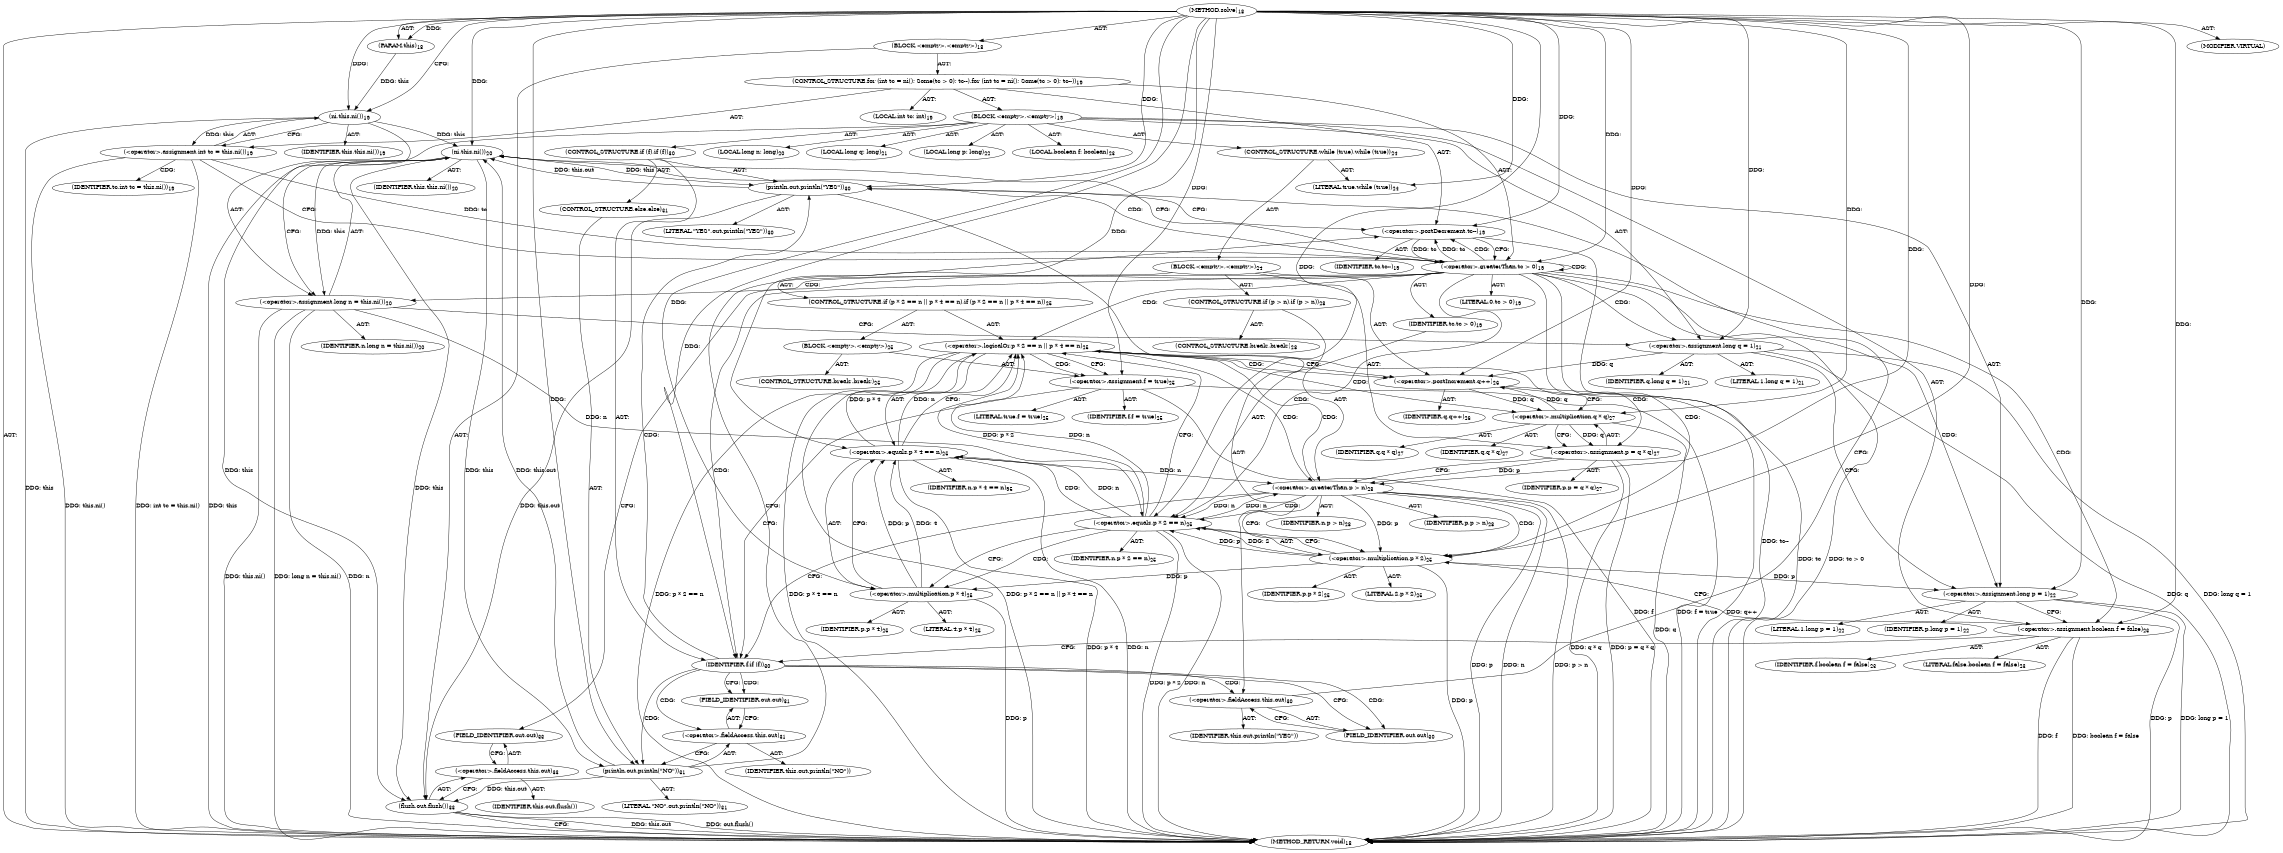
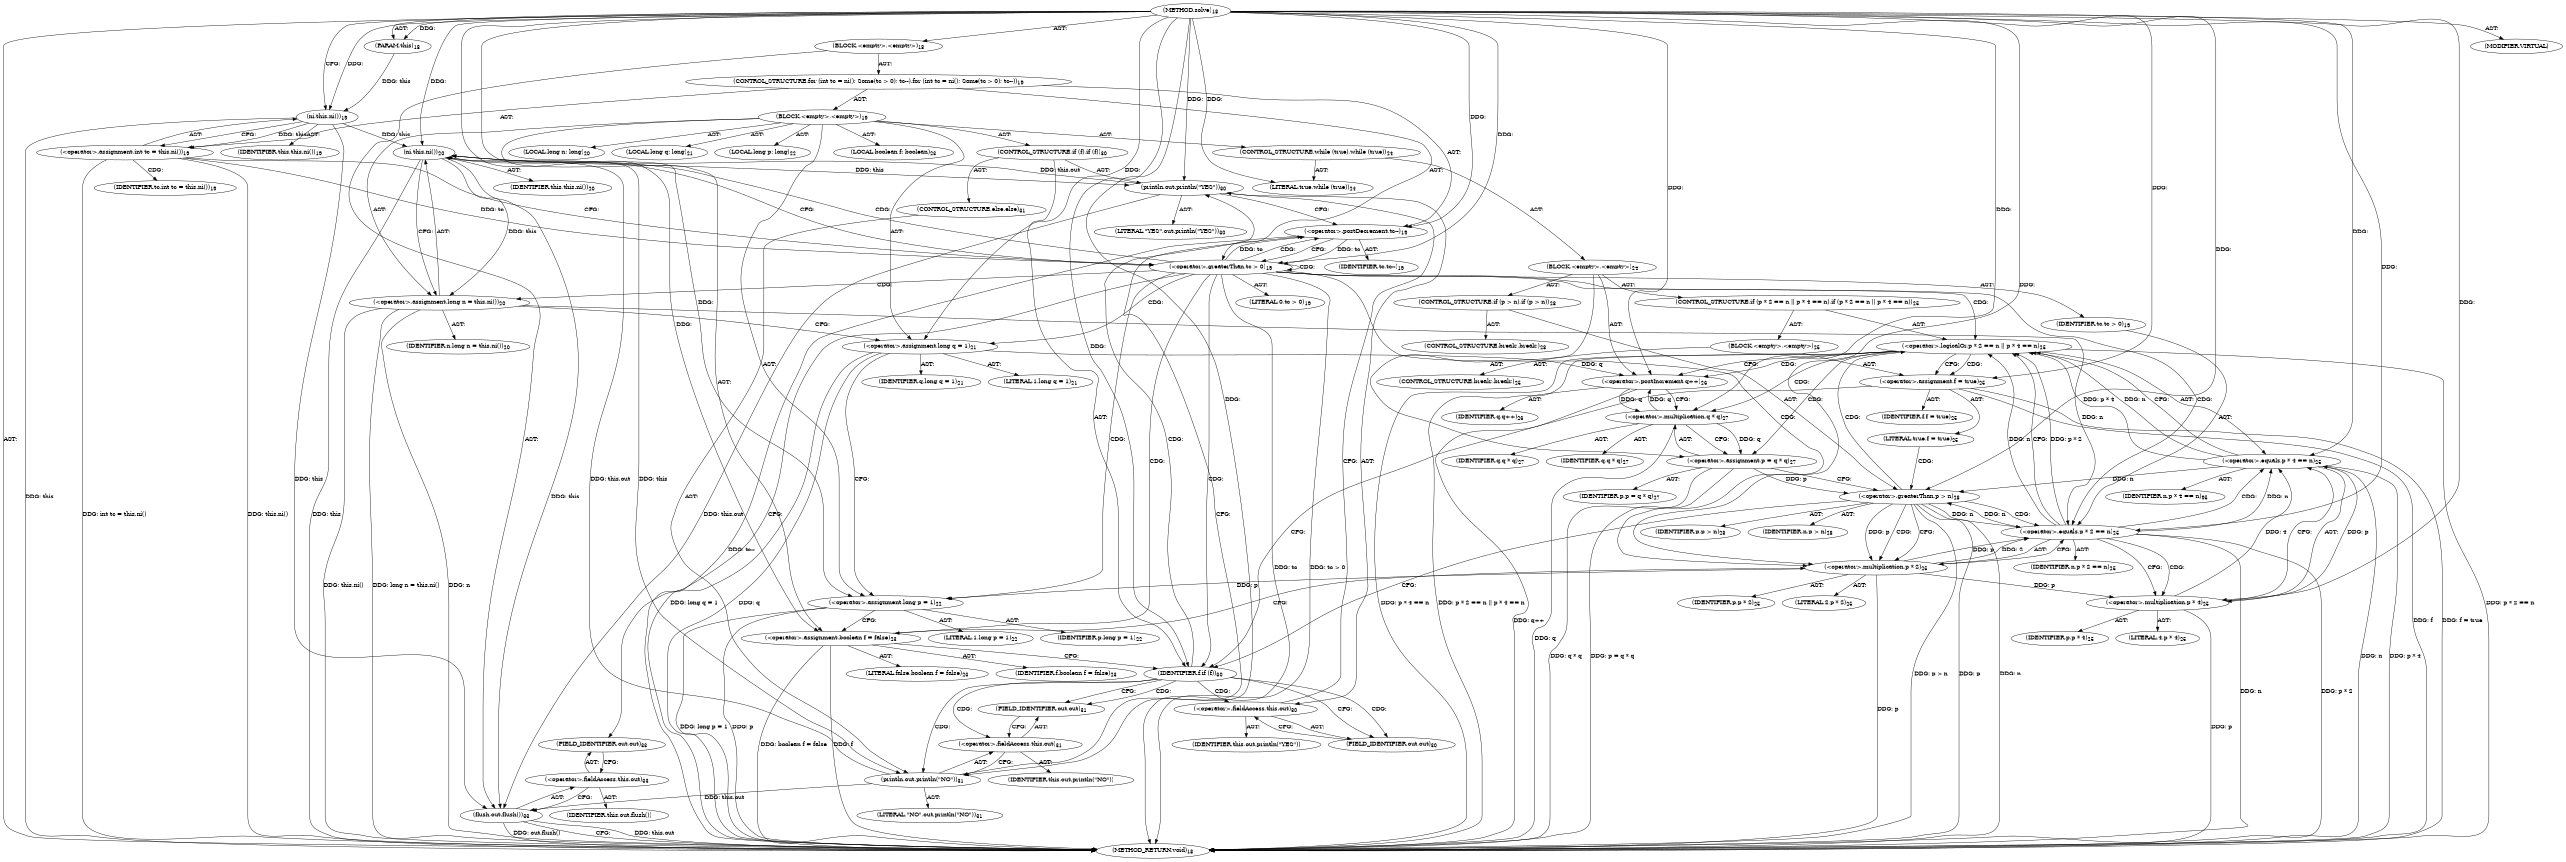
  digraph {
    n1 [label=<(METHOD,solve)<SUB>18</SUB>>]
    n2 [label=<(PARAM,this)<SUB>18</SUB>>]
    n3 [label=<(BLOCK,&lt;empty&gt;,&lt;empty&gt;)<SUB>18</SUB>>]
    n4 [label=<(ni,this.ni())<SUB>19</SUB>>]
    n5 [label=<(&lt;operator&gt;.greaterThan,tc &gt; 0)<SUB>19</SUB>>]
    n6 [label=<(&lt;operator&gt;.postDecrement,tc--)<SUB>19</SUB>>]
    n7 [label=<(ni,this.ni())<SUB>20</SUB>>]
    n8 [label=<(&lt;operator&gt;.assignment,long q = 1)<SUB>21</SUB>>]
    n9 [label=<(&lt;operator&gt;.assignment,long p = 1)<SUB>22</SUB>>]
    n10 [label=<(&lt;operator&gt;.assignment,boolean f = false)<SUB>23</SUB>>]
    n11 [label=<(LITERAL,true,while (true))<SUB>24</SUB>>]
    n12 [label=<(&lt;operator&gt;.equals,p * 2 == n)<SUB>25</SUB>>]
    n13 [label=<(&lt;operator&gt;.multiplication,p * 2)<SUB>25</SUB>>]
    n14 [label=<(&lt;operator&gt;.equals,p * 4 == n)<SUB>25</SUB>>]
    n15 [label=<(&lt;operator&gt;.multiplication,p * 4)<SUB>25</SUB>>]
    n16 [label=<(&lt;operator&gt;.assignment,f = true)<SUB>25</SUB>>]
    n17 [label=<(&lt;operator&gt;.postIncrement,q++)<SUB>26</SUB>>]
    n18 [label=<(&lt;operator&gt;.multiplication,q * q)<SUB>27</SUB>>]
    n19 [label=<(&lt;operator&gt;.greaterThan,p &gt; n)<SUB>28</SUB>>]
    n20 [label=<(IDENTIFIER,f,if (f))<SUB>30</SUB>>]
    n21 [label=<(println,out.println(&quot;YES&quot;))<SUB>30</SUB>>]
    n22 [label=<(println,out.println(&quot;NO&quot;))<SUB>31</SUB>>]
    n23 [label=<(MODIFIER,VIRTUAL)>]
    n24 [label=<(METHOD_RETURN,void)<SUB>18</SUB>>]
    n25 [label=<(CONTROL_STRUCTURE,for (int tc = ni(); Some(tc &gt; 0); tc--),for (int tc = ni(); Some(tc &gt; 0); tc--))<SUB>19</SUB>>]
    n26 [label=<(flush,out.flush())<SUB>33</SUB>>]
    n27 [label=<(&lt;operator&gt;.assignment,int tc = this.ni())<SUB>19</SUB>>]
    n28 [label=<(IDENTIFIER,this,this.ni())<SUB>19</SUB>>]
    n29 [label=<(IDENTIFIER,tc,tc &gt; 0)<SUB>19</SUB>>]
    n30 [label=<(LITERAL,0,tc &gt; 0)<SUB>19</SUB>>]
    n31 [label=<(&lt;operator&gt;.assignment,long n = this.ni())<SUB>20</SUB>>]
    n32 [label=<(&lt;operator&gt;.logicalOr,p * 2 == n || p * 4 == n)<SUB>25</SUB>>]
    n33 [label=<(FIELD_IDENTIFIER,out,out)<SUB>33</SUB>>]
    n34 [label=<(IDENTIFIER,tc,tc--)<SUB>19</SUB>>]
    n35 [label=<(IDENTIFIER,this,this.ni())<SUB>20</SUB>>]
    n36 [label=<(IDENTIFIER,q,long q = 1)<SUB>21</SUB>>]
    n37 [label=<(LITERAL,1,long q = 1)<SUB>21</SUB>>]
    n38 [label=<(IDENTIFIER,p,long p = 1)<SUB>22</SUB>>]
    n39 [label=<(LITERAL,1,long p = 1)<SUB>22</SUB>>]
    n40 [label=<(IDENTIFIER,f,boolean f = false)<SUB>23</SUB>>]
    n41 [label=<(LITERAL,false,boolean f = false)<SUB>23</SUB>>]
    n42 [label=<(IDENTIFIER,n,p * 2 == n)<SUB>25</SUB>>]
    n43 [label=<(IDENTIFIER,p,p * 2)<SUB>25</SUB>>]
    n44 [label=<(LITERAL,2,p * 2)<SUB>25</SUB>>]
    n45 [label=<(IDENTIFIER,n,p * 4 == n)<SUB>95</SUB>>]
    n46 [label=<(IDENTIFIER,p,p * 4)<SUB>25</SUB>>]
    n47 [label=<(LITERAL,4,p * 4)<SUB>25</SUB>>]
    n48 [label=<(IDENTIFIER,f,f = true)<SUB>25</SUB>>]
    n49 [label=<(LITERAL,true,f = true)<SUB>25</SUB>>]
    n50 [label=<(IDENTIFIER,q,q++)<SUB>26</SUB>>]
    n51 [label=<(&lt;operator&gt;.assignment,p = q * q)<SUB>27</SUB>>]
    n52 [label=<(IDENTIFIER,q,q * q)<SUB>27</SUB>>]
    n53 [label=<(IDENTIFIER,q,q * q)<SUB>27</SUB>>]
    n54 [label=<(IDENTIFIER,p,p &gt; n)<SUB>28</SUB>>]
    n55 [label=<(IDENTIFIER,n,p &gt; n)<SUB>28</SUB>>]
    n56 [label=<(&lt;operator&gt;.fieldAccess,this.out)<SUB>30</SUB>>]
    n57 [label=<(FIELD_IDENTIFIER,out,out)<SUB>30</SUB>>]
    n58 [label=<(&lt;operator&gt;.fieldAccess,this.out)<SUB>31</SUB>>]
    n59 [label=<(FIELD_IDENTIFIER,out,out)<SUB>31</SUB>>]
    n60 [label=<(LITERAL,&quot;YES&quot;,out.println(&quot;YES&quot;))<SUB>30</SUB>>]
    n61 [label=<(LITERAL,&quot;NO&quot;,out.println(&quot;NO&quot;))<SUB>31</SUB>>]
-   n62 [label=<(LOCAL,int tc: int)<SUB>19</SUB>>]
    n63 [label=<(BLOCK,&lt;empty&gt;,&lt;empty&gt;)<SUB>19</SUB>>]
    n64 [label=<(&lt;operator&gt;.fieldAccess,this.out)<SUB>33</SUB>>]
    n65 [label=<(IDENTIFIER,tc,int tc = this.ni())<SUB>19</SUB>>]
    n66 [label=<(LOCAL,long n: long)<SUB>20</SUB>>]
    n67 [label=<(LOCAL,long q: long)<SUB>21</SUB>>]
    n68 [label=<(LOCAL,long p: long)<SUB>22</SUB>>]
    n69 [label=<(LOCAL,boolean f: boolean)<SUB>23</SUB>>]
    n70 [label=<(CONTROL_STRUCTURE,while (true),while (true))<SUB>24</SUB>>]
    n71 [label=<(CONTROL_STRUCTURE,if (f),if (f))<SUB>30</SUB>>]
    n72 [label=<(IDENTIFIER,n,long n = this.ni())<SUB>20</SUB>>]
    n73 [label=<(BLOCK,&lt;empty&gt;,&lt;empty&gt;)<SUB>24</SUB>>]
    n74 [label=<(CONTROL_STRUCTURE,else,else)<SUB>31</SUB>>]
    n75 [label=<(CONTROL_STRUCTURE,if (p * 2 == n || p * 4 == n),if (p * 2 == n || p * 4 == n))<SUB>25</SUB>>]
    n76 [label=<(CONTROL_STRUCTURE,if (p &gt; n),if (p &gt; n))<SUB>28</SUB>>]
    n77 [label=<(BLOCK,&lt;empty&gt;,&lt;empty&gt;)<SUB>25</SUB>>]
    n78 [label=<(IDENTIFIER,p,p = q * q)<SUB>27</SUB>>]
    n79 [label=<(CONTROL_STRUCTURE,break;,break;)<SUB>28</SUB>>]
    n80 [label=<(CONTROL_STRUCTURE,break;,break;)<SUB>25</SUB>>]
    n81 [label=<(IDENTIFIER,this,out.println(&quot;YES&quot;))>]
    n82 [label=<(IDENTIFIER,this,out.println(&quot;NO&quot;))>]
    n83 [label=<(IDENTIFIER,this,out.flush())>]
    n1 -> n2 [label="AST: "]
    n1 -> n2 [label="DDG: "]
    n1 -> n3 [label="AST: "]
    n1 -> n4 [label="CFG: "]
    n1 -> n4 [label="DDG: "]
    n1 -> n5 [label="DDG: "]
    n1 -> n6 [label="DDG: "]
    n1 -> n7 [label="DDG: "]
    n1 -> n8 [label="DDG: "]
    n1 -> n9 [label="DDG: "]
    n1 -> n10 [label="DDG: "]
    n1 -> n11 [label="DDG: "]
    n1 -> n12 [label="DDG: "]
    n1 -> n13 [label="DDG: "]
    n1 -> n14 [label="DDG: "]
    n1 -> n15 [label="DDG: "]
    n1 -> n16 [label="DDG: "]
    n1 -> n17 [label="DDG: "]
    n1 -> n18 [label="DDG: "]
    n1 -> n19 [label="DDG: "]
    n1 -> n20 [label="DDG: "]
    n1 -> n21 [label="DDG: "]
    n1 -> n22 [label="DDG: "]
    n1 -> n23 [label="AST: "]
    n1 -> n24 [label="AST: "]
    n2 -> n4 [label="DDG: this"]
    n3 -> n25 [label="AST: "]
    n3 -> n26 [label="AST: "]
    n4 -> n7 [label="DDG: this"]
    n4 -> n24 [label="DDG: this"]
    n4 -> n26 [label="DDG: this"]
    n4 -> n27 [label="CFG: "]
    n4 -> n27 [label="DDG: this"]
    n4 -> n28 [label="AST: "]
    n5 -> n5 [label="CDG: "]
    n5 -> n6 [label="DDG: tc"]
    n5 -> n6 [label="CDG: "]
    n5 -> n7 [label="CFG: "]
    n5 -> n7 [label="CDG: "]
    n5 -> n8 [label="CDG: "]
    n5 -> n9 [label="CDG: "]
    n5 -> n10 [label="CDG: "]
    n5 -> n12 [label="CDG: "]
    n5 -> n13 [label="CDG: "]
    n5 -> n20 [label="CDG: "]
    n5 -> n24 [label="DDG: tc"]
    n5 -> n24 [label="DDG: tc &gt; 0"]
    n5 -> n29 [label="AST: "]
    n5 -> n30 [label="AST: "]
    n5 -> n31 [label="CDG: "]
    n5 -> n32 [label="CDG: "]
    n5 -> n33 [label="CFG: "]
    n6 -> n5 [label="CFG: "]
    n6 -> n5 [label="DDG: tc"]
    n6 -> n24 [label="DDG: tc--"]
    n6 -> n34 [label="AST: "]
    n7 -> n21 [label="DDG: this"]
    n7 -> n22 [label="DDG: this"]
    n7 -> n24 [label="DDG: this"]
    n7 -> n26 [label="DDG: this"]
    n7 -> n31 [label="CFG: "]
    n7 -> n31 [label="DDG: this"]
    n7 -> n35 [label="AST: "]
    n8 -> n9 [label="CFG: "]
    n8 -> n17 [label="DDG: q"]
    n8 -> n24 [label="DDG: q"]
    n8 -> n24 [label="DDG: long q = 1"]
    n8 -> n36 [label="AST: "]
    n8 -> n37 [label="AST: "]
    n9 -> n10 [label="CFG: "]
    n9 -> n24 [label="DDG: p"]
    n9 -> n24 [label="DDG: long p = 1"]
    n9 -> n38 [label="AST: "]
    n9 -> n39 [label="AST: "]
    n10 -> n13 [label="CFG: "]
    n10 -> n20 [label="CFG: "]
    n10 -> n24 [label="DDG: f"]
    n10 -> n24 [label="DDG: boolean f = false"]
    n10 -> n40 [label="AST: "]
    n10 -> n41 [label="AST: "]
    n12 -> n13 [label="AST: "]
    n12 -> n14 [label="DDG: n"]
    n12 -> n14 [label="CDG: "]
    n12 -> n15 [label="CFG: "]
    n12 -> n15 [label="CDG: "]
    n12 -> n19 [label="DDG: n"]
    n12 -> n24 [label="DDG: p * 2"]
    n12 -> n24 [label="DDG: n"]
    n12 -> n32 [label="CFG: "]
    n12 -> n32 [label="DDG: p * 2"]
    n12 -> n32 [label="DDG: n"]
    n12 -> n42 [label="AST: "]
    n13 -> n9 [label="DDG: p"]
    n13 -> n12 [label="CFG: "]
    n13 -> n12 [label="DDG: p"]
    n13 -> n12 [label="DDG: 2"]
    n13 -> n15 [label="DDG: p"]
    n13 -> n24 [label="DDG: p"]
    n13 -> n43 [label="AST: "]
    n13 -> n44 [label="AST: "]
    n14 -> n15 [label="AST: "]
    n14 -> n19 [label="DDG: n"]
    n14 -> n24 [label="DDG: p * 4"]
    n14 -> n24 [label="DDG: n"]
    n14 -> n32 [label="CFG: "]
    n14 -> n32 [label="DDG: p * 4"]
    n14 -> n32 [label="DDG: n"]
    n14 -> n45 [label="AST: "]
    n15 -> n14 [label="CFG: "]
    n15 -> n14 [label="DDG: p"]
    n15 -> n14 [label="DDG: 4"]
    n15 -> n24 [label="DDG: p"]
    n15 -> n46 [label="AST: "]
    n15 -> n47 [label="AST: "]
    n16 -> n20 [label="CFG: "]
    n16 -> n24 [label="DDG: f"]
    n16 -> n24 [label="DDG: f = true"]
    n16 -> n48 [label="AST: "]
    n16 -> n49 [label="AST: "]
    n17 -> n18 [label="CFG: "]
    n17 -> n18 [label="DDG: q"]
    n17 -> n24 [label="DDG: q++"]
    n17 -> n50 [label="AST: "]
    n18 -> n17 [label="DDG: q"]
    n18 -> n24 [label="DDG: q"]
    n18 -> n51 [label="CFG: "]
    n18 -> n51 [label="DDG: q"]
    n18 -> n52 [label="AST: "]
    n18 -> n53 [label="AST: "]
    n19 -> n12 [label="DDG: n"]
    n19 -> n12 [label="CDG: "]
    n19 -> n13 [label="CFG: "]
    n19 -> n13 [label="DDG: p"]
    n19 -> n13 [label="CDG: "]
    n19 -> n20 [label="CFG: "]
    n19 -> n24 [label="DDG: p"]
    n19 -> n24 [label="DDG: n"]
    n19 -> n24 [label="DDG: p &gt; n"]
    n19 -> n32 [label="CDG: "]
    n19 -> n54 [label="AST: "]
    n19 -> n55 [label="AST: "]
    n20 -> n21 [label="CDG: "]
    n20 -> n22 [label="CDG: "]
    n20 -> n56 [label="CDG: "]
    n20 -> n57 [label="CFG: "]
    n20 -> n57 [label="CDG: "]
    n20 -> n58 [label="CDG: "]
    n20 -> n59 [label="CFG: "]
    n20 -> n59 [label="CDG: "]
    n21 -> n6 [label="CFG: "]
    n21 -> n7 [label="DDG: this.out"]
    n21 -> n26 [label="DDG: this.out"]
    n21 -> n56 [label="AST: "]
    n21 -> n60 [label="AST: "]
    n22 -> n6 [label="CFG: "]
    n22 -> n7 [label="DDG: this.out"]
    n22 -> n26 [label="DDG: this.out"]
    n22 -> n58 [label="AST: "]
    n22 -> n61 [label="AST: "]
    n25 -> n5 [label="AST: "]
    n25 -> n6 [label="AST: "]
    n25 -> n27 [label="AST: "]
-   n25 -> n62 [label="AST: "]
    n25 -> n63 [label="AST: "]
    n26 -> n24 [label="CFG: "]
    n26 -> n24 [label="DDG: this.out"]
    n26 -> n24 [label="DDG: out.flush()"]
    n26 -> n64 [label="AST: "]
    n27 -> n4 [label="AST: "]
    n27 -> n5 [label="CFG: "]
    n27 -> n5 [label="DDG: tc"]
    n27 -> n24 [label="DDG: this.ni()"]
    n27 -> n24 [label="DDG: int tc = this.ni()"]
    n27 -> n65 [label="CDG: "]
    n29 -> n12 [label="AST: "]
    n31 -> n7 [label="AST: "]
    n31 -> n8 [label="CFG: "]
    n31 -> n12 [label="DDG: n"]
    n31 -> n24 [label="DDG: n"]
    n31 -> n24 [label="DDG: this.ni()"]
    n31 -> n24 [label="DDG: long n = this.ni()"]
    n31 -> n72 [label="AST: "]
    n32 -> n14 [label="AST: "]
    n32 -> n16 [label="CFG: "]
    n32 -> n16 [label="CDG: "]
    n32 -> n17 [label="CFG: "]
    n32 -> n17 [label="CDG: "]
    n32 -> n18 [label="CDG: "]
-   n32 -> n19 [label="CDG: "]
+   n49 -> n19 [label="CDG: "]
    n32 -> n24 [label="DDG: p * 2 == n"]
    n32 -> n24 [label="DDG: p * 4 == n"]
    n32 -> n24 [label="DDG: p * 2 == n || p * 4 == n"]
    n32 -> n51 [label="CDG: "]
    n33 -> n64 [label="CFG: "]
    n51 -> n18 [label="AST: "]
    n51 -> n19 [label="CFG: "]
    n51 -> n19 [label="DDG: p"]
    n51 -> n24 [label="DDG: q * q"]
    n51 -> n24 [label="DDG: p = q * q"]
    n51 -> n78 [label="AST: "]
    n56 -> n21 [label="CFG: "]
    n56 -> n57 [label="AST: "]
    n56 -> n81 [label="AST: "]
    n57 -> n56 [label="CFG: "]
    n58 -> n22 [label="CFG: "]
    n58 -> n59 [label="AST: "]
    n58 -> n82 [label="AST: "]
    n59 -> n58 [label="CFG: "]
    n63 -> n8 [label="AST: "]
    n63 -> n9 [label="AST: "]
    n63 -> n10 [label="AST: "]
    n63 -> n31 [label="AST: "]
    n63 -> n66 [label="AST: "]
    n63 -> n67 [label="AST: "]
    n63 -> n68 [label="AST: "]
    n63 -> n69 [label="AST: "]
    n63 -> n70 [label="AST: "]
    n63 -> n71 [label="AST: "]
    n64 -> n26 [label="CFG: "]
    n64 -> n33 [label="AST: "]
    n64 -> n83 [label="AST: "]
    n70 -> n11 [label="AST: "]
    n70 -> n73 [label="AST: "]
    n71 -> n20 [label="AST: "]
    n71 -> n21 [label="AST: "]
    n71 -> n74 [label="AST: "]
    n73 -> n17 [label="AST: "]
    n73 -> n51 [label="AST: "]
    n73 -> n75 [label="AST: "]
    n73 -> n76 [label="AST: "]
    n74 -> n22 [label="AST: "]
    n75 -> n32 [label="AST: "]
    n75 -> n77 [label="AST: "]
    n76 -> n19 [label="AST: "]
    n76 -> n79 [label="AST: "]
    n77 -> n16 [label="AST: "]
    n77 -> n80 [label="AST: "]
  }
